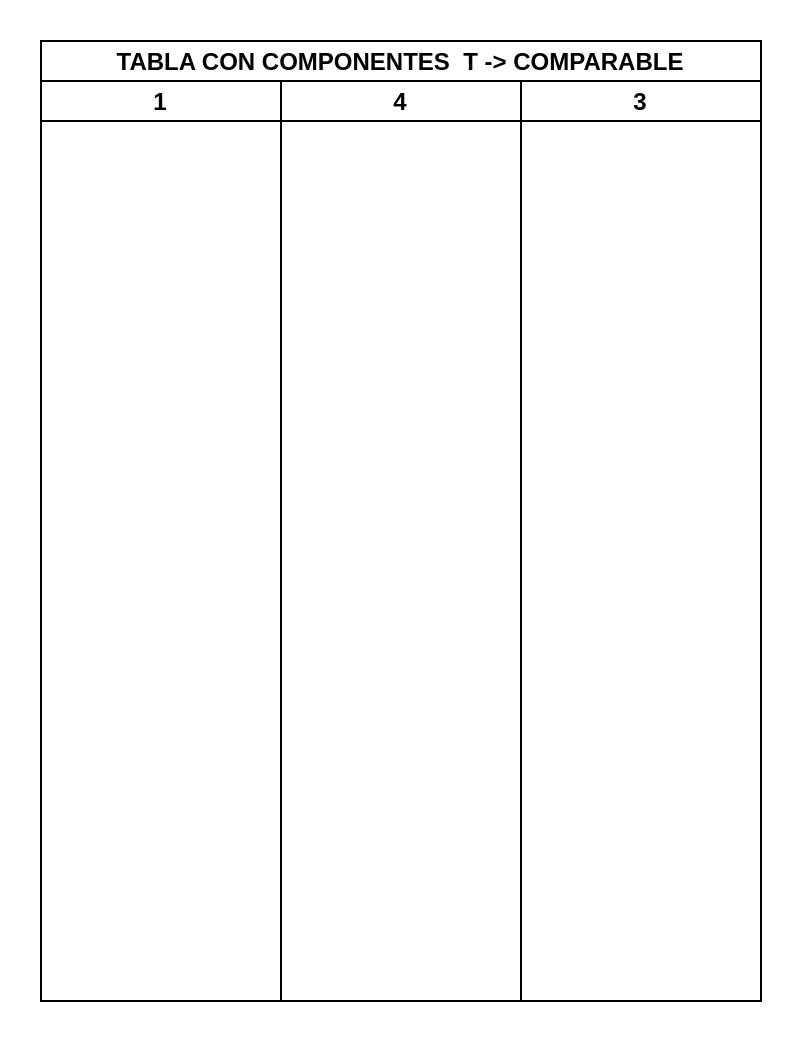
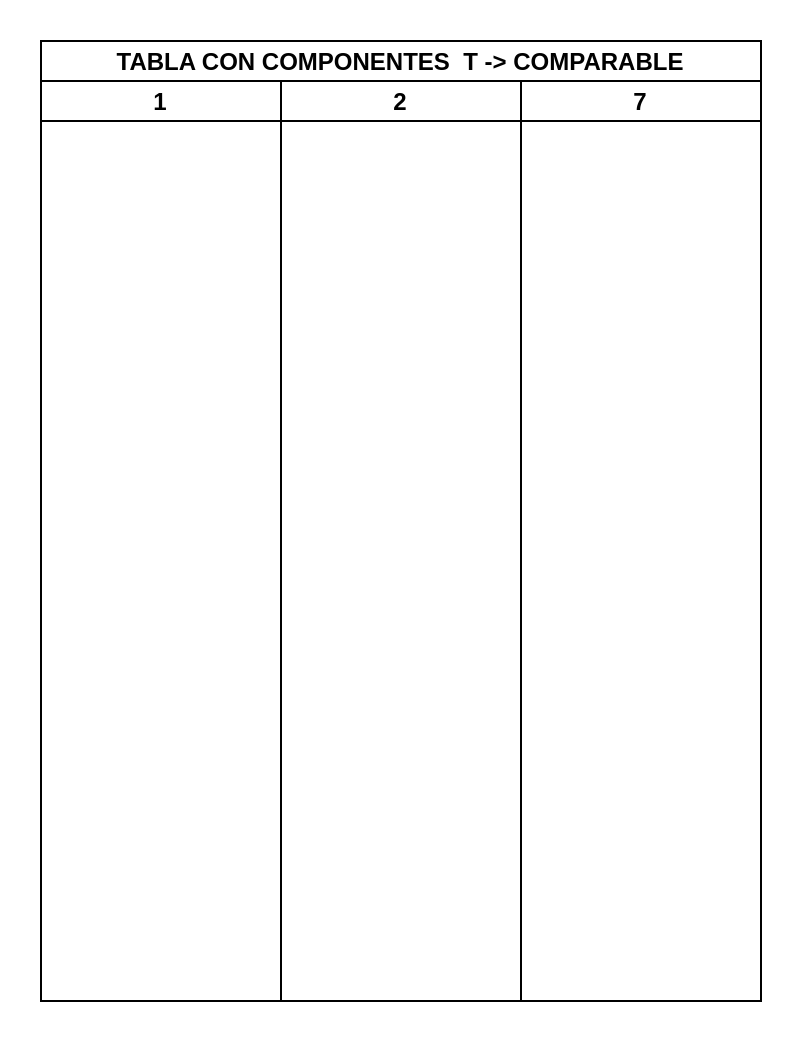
  <mxCell id="0" />
  <mxCell id="1" parent="0" />
  <mxCell id="2" value="TABLA CON COMPONENTES  T -&gt; COMPARABLE" style="swimlane;childLayout=stackLayout;resizeParent=1;resizeParentMax=0;startSize=20;" vertex="1" parent="1"><mxGeometry x="20" y="20" width="360" height="480" as="geometry" /></mxCell>
  <mxCell id="3" value="1" style="swimlane;startSize=20;" vertex="1" parent="2"><mxGeometry y="20" width="120" height="460" as="geometry" /></mxCell>
- <mxCell id="4" value="4" style="swimlane;startSize=20;" vertex="1" parent="2"><mxGeometry x="120" y="20" width="120" height="460" as="geometry" /></mxCell>
- <mxCell id="5" value="3" style="swimlane;startSize=20;" vertex="1" parent="2"><mxGeometry x="240" y="20" width="120" height="460" as="geometry" /></mxCell>
+ <mxCell id="4" value="2" style="swimlane;startSize=20;" vertex="1" parent="2"><mxGeometry x="120" y="20" width="120" height="460" as="geometry" /></mxCell>
+ <mxCell id="5" value="7" style="swimlane;startSize=20;" vertex="1" parent="2"><mxGeometry x="240" y="20" width="120" height="460" as="geometry" /></mxCell>
